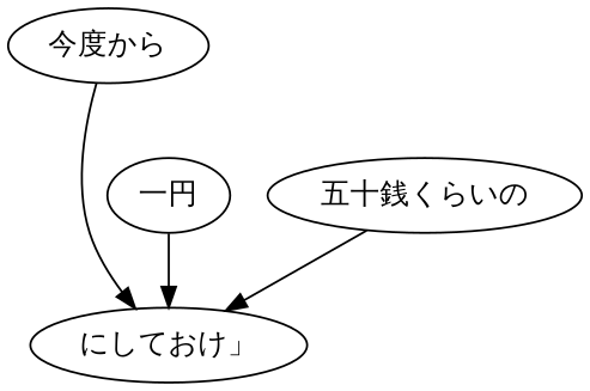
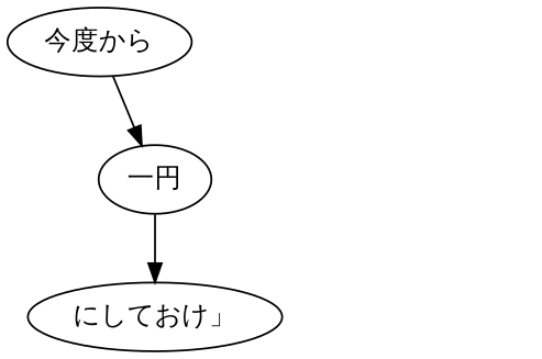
  digraph {
    fontname="Patrick Hand"
    node [fontname="Patrick Hand"]
    edge [fontname="Patrick Hand"]
    n1 [label="今度から"]
    n2 [label="にしておけ」"]
    n3 [label="一円"]
-   n4 [label="五十銭くらいの"]
-   n1 -> n2
+   n1 -> n3
    n3 -> n2
-   n4 -> n2
  }
